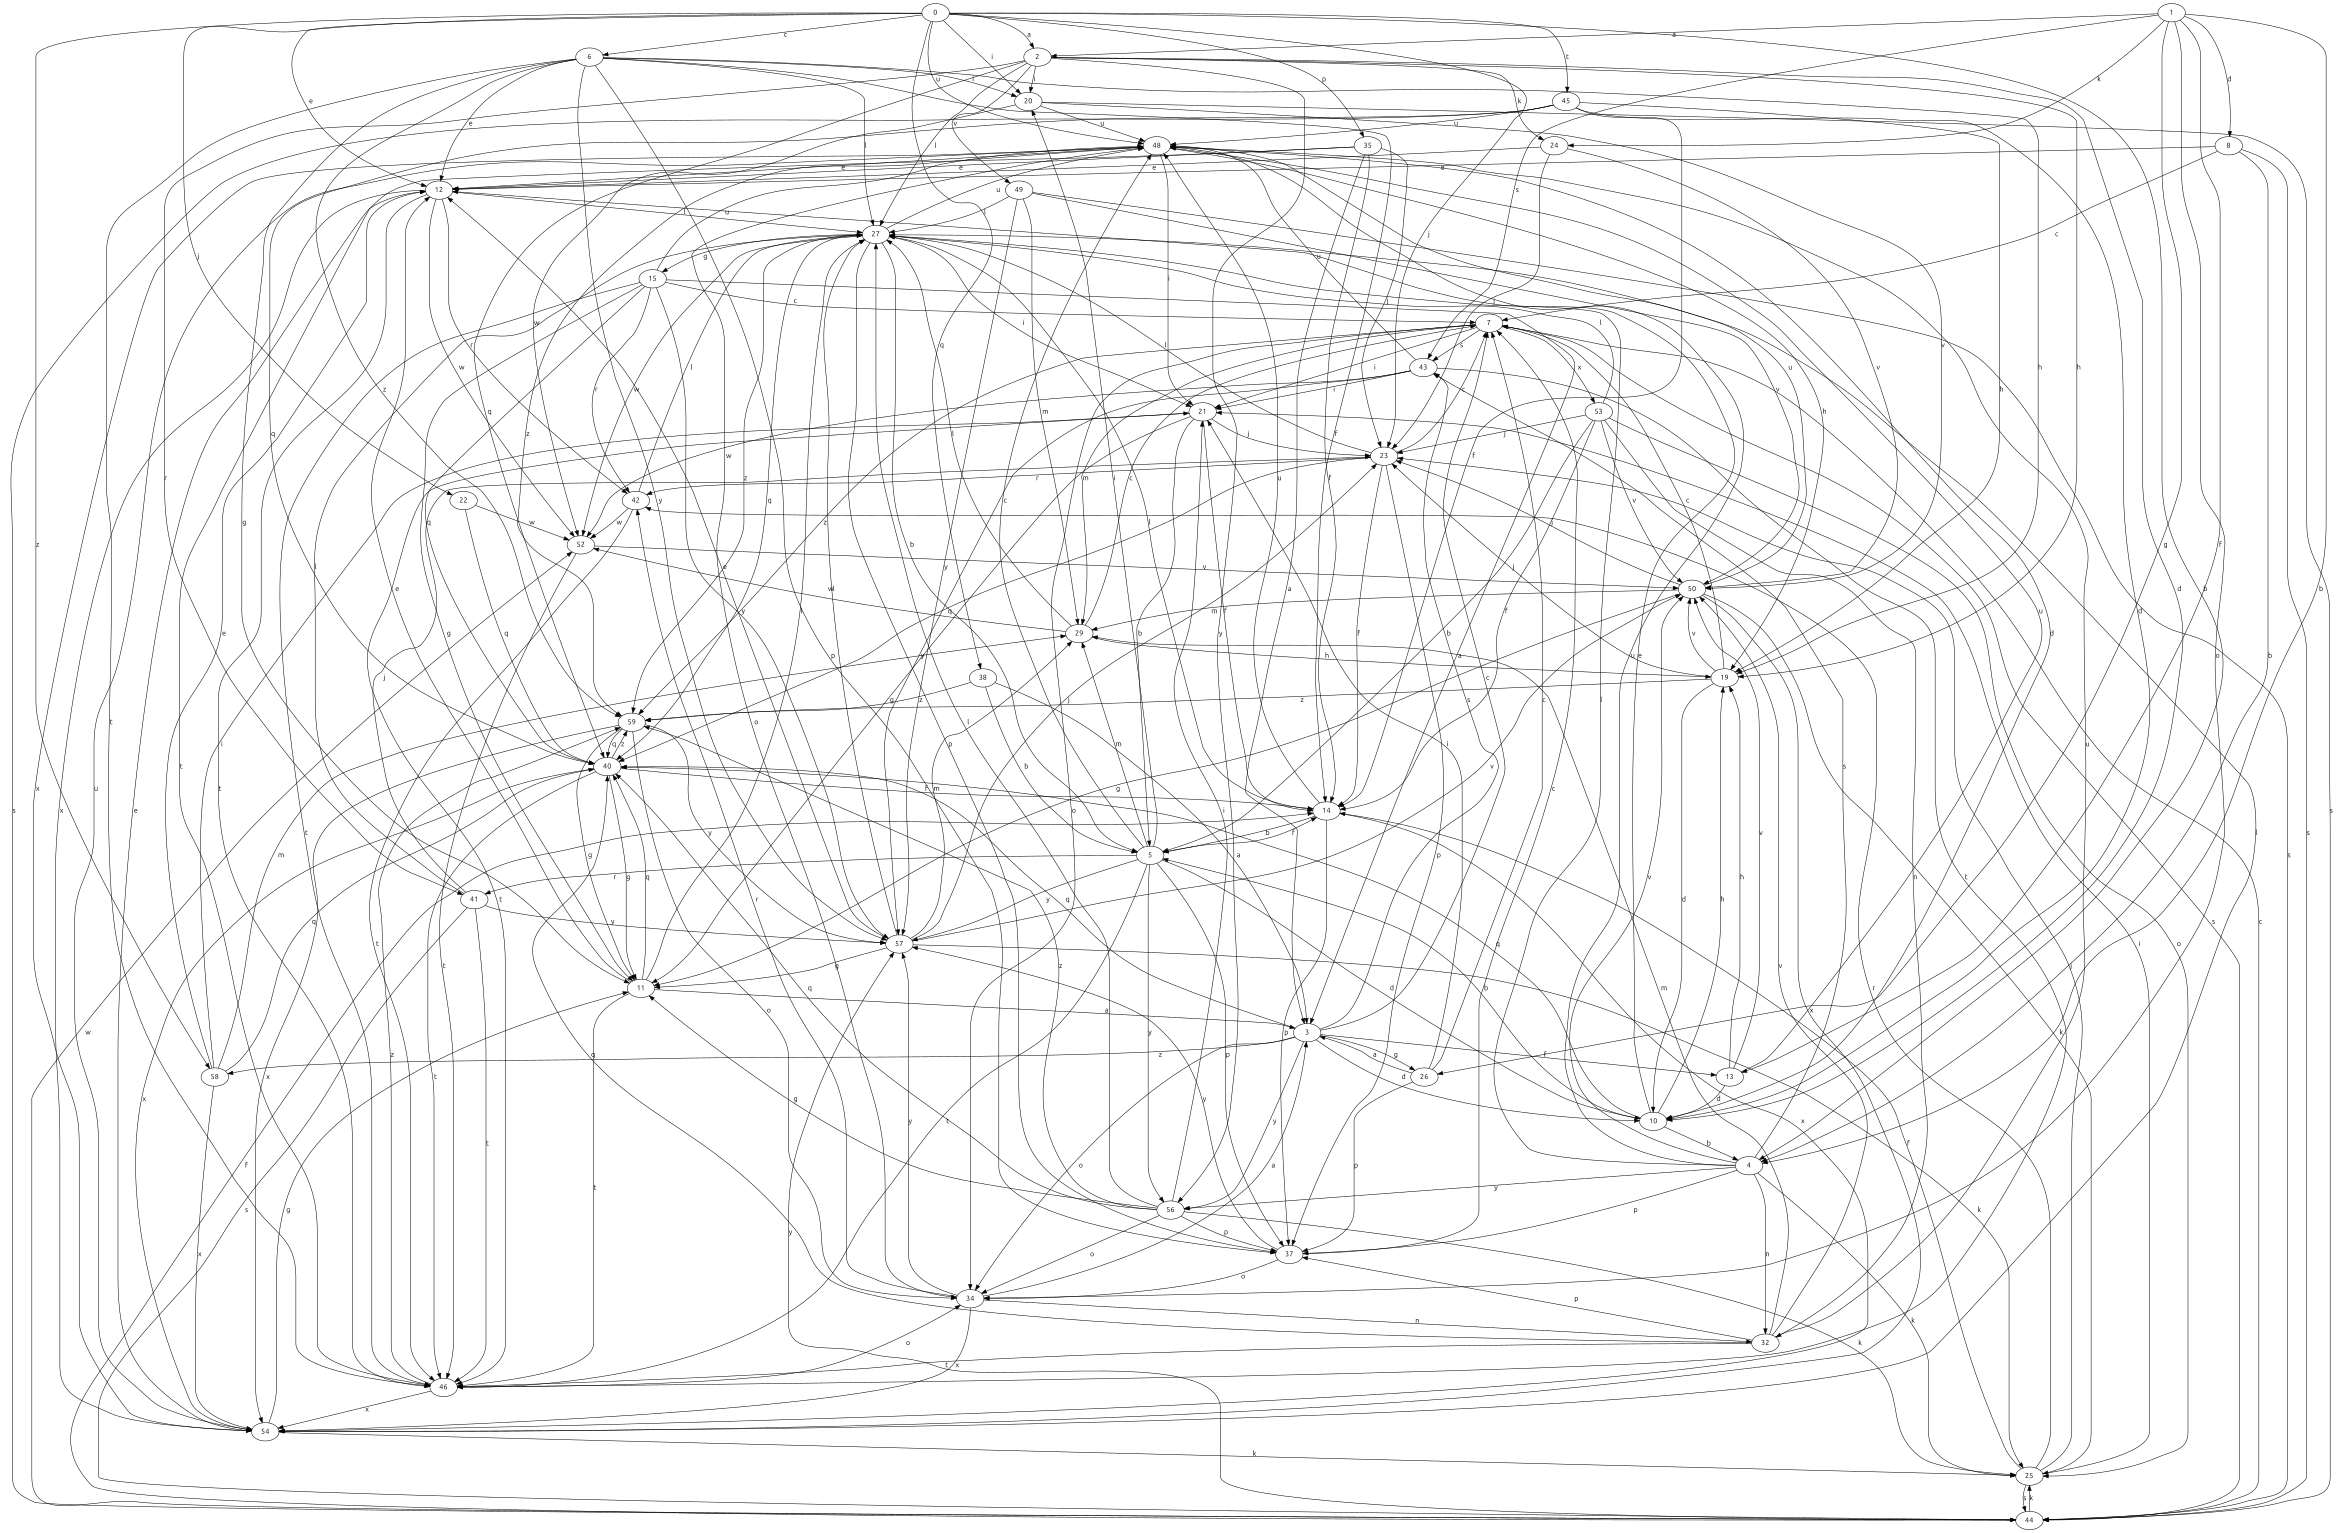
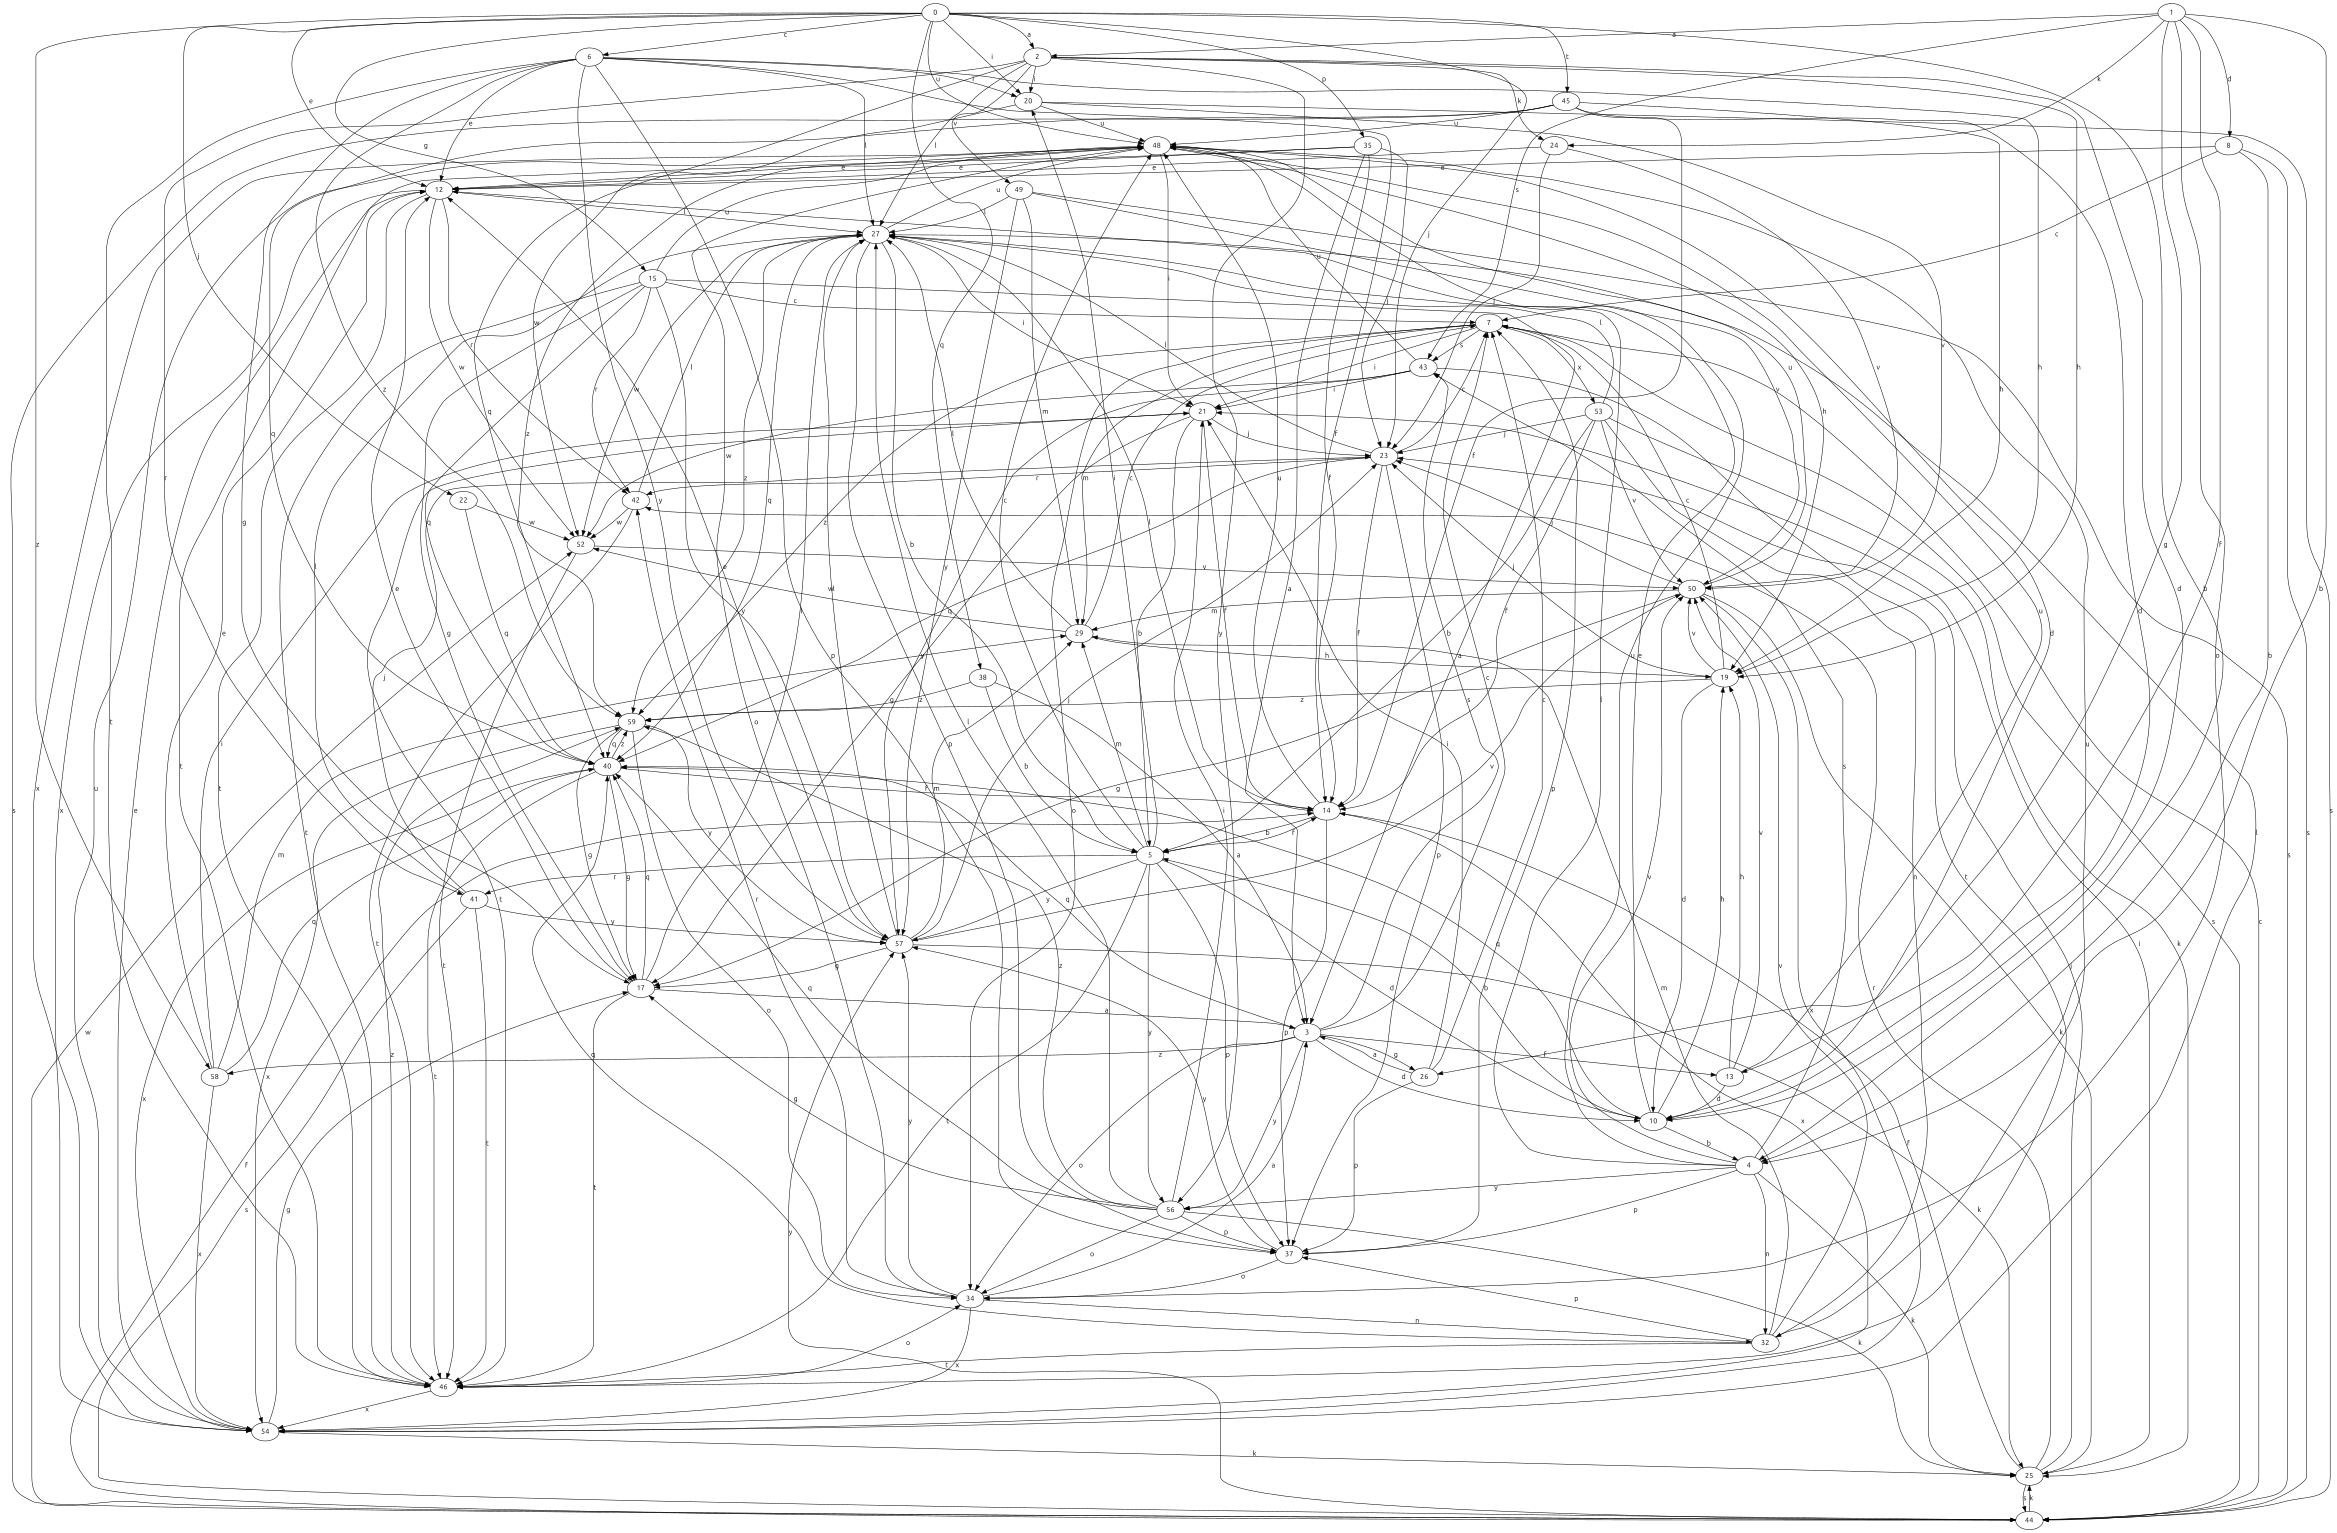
  strict digraph {
    fontname=Ubuntu
    node [fontname=Ubuntu]
    edge [fontname=Ubuntu]
    0
    2
    4
    6
    12
    15
    20
    22
    23
    35
    38
    45
    48
    58
    24
    10
    19
    27
    40
    41
    49
    56
    43
    25
    32
    37
    50
    14
    46
    57
-   17 [label=11]
+   17
    59
    42
    52
    54
    3
    7
    44
    5
    34
    21
    29
    1
    8
    13
    n46 [label=26]
    53
    0 -> 2 [label=a]
    0 -> 4 [label=b]
    0 -> 6 [label=c]
    0 -> 12 [label=e]
-   27 -> 15 [label=g]
+   0 -> 15 [label=g]
    0 -> 20 [label=i]
    0 -> 22 [label=j]
    0 -> 23 [label=j]
    0 -> 35 [label=p]
    0 -> 38 [label=q]
    0 -> 45 [label=t]
    0 -> 48 [label=u]
    0 -> 58 [label=z]
    2 -> 20 [label=i]
    2 -> 24 [label=k]
    2 -> 10 [label=d]
    2 -> 19 [label=h]
    2 -> 27 [label=l]
    2 -> 40 [label=q]
    2 -> 41 [label=r]
    2 -> 49 [label=v]
    2 -> 56 [label=y]
    4 -> 48 [label=u]
    4 -> 27 [label=l]
    4 -> 56 [label=y]
    4 -> 43 [label=s]
    4 -> 25 [label=k]
    4 -> 32 [label=n]
    4 -> 37 [label=p]
    4 -> 50 [label=v]
    6 -> 12 [label=e]
    6 -> 20 [label=i]
    6 -> 19 [label=h]
    6 -> 27 [label=l]
    6 -> 37 [label=p]
    6 -> 14 [label=f]
    6 -> 46 [label=t]
    6 -> 57 [label=y]
    6 -> 17 [label=g]
    6 -> 59 [label=z]
    12 -> 27 [label=l]
    12 -> 46 [label=t]
    12 -> 42 [label=r]
    12 -> 52 [label=w]
    12 -> 54 [label=x]
    15 -> 48 [label=u]
    15 -> 40 [label=q]
    15 -> 46 [label=t]
    15 -> 57 [label=y]
    15 -> 17 [label=g]
    15 -> 42 [label=r]
    15 -> 3 [label=a]
    15 -> 7 [label=c]
    20 -> 48 [label=u]
    20 -> 50 [label=v]
    20 -> 52 [label=w]
    20 -> 44 [label=s]
    22 -> 40 [label=q]
    22 -> 52 [label=w]
    23 -> 27 [label=l]
    23 -> 40 [label=q]
    23 -> 37 [label=p]
    23 -> 14 [label=f]
    23 -> 42 [label=r]
    23 -> 7 [label=c]
    35 -> 12 [label=e]
    35 -> 23 [label=j]
    35 -> 14 [label=f]
    35 -> 46 [label=t]
    35 -> 3 [label=a]
    38 -> 59 [label=z]
    38 -> 3 [label=a]
    38 -> 5 [label=b]
    45 -> 48 [label=u]
    45 -> 10 [label=d]
    45 -> 19 [label=h]
    45 -> 40 [label=q]
    45 -> 14 [label=f]
    45 -> 44 [label=s]
    48 -> 12 [label=e]
    48 -> 10 [label=d]
    48 -> 19 [label=h]
    48 -> 59 [label=z]
    48 -> 54 [label=x]
    48 -> 34 [label=o]
    48 -> 21 [label=i]
    58 -> 12 [label=e]
    58 -> 40 [label=q]
    58 -> 54 [label=x]
    58 -> 21 [label=i]
    58 -> 29 [label=m]
    24 -> 12 [label=e]
    24 -> 23 [label=j]
    24 -> 50 [label=v]
    10 -> 4 [label=b]
    10 -> 12 [label=e]
    10 -> 19 [label=h]
    10 -> 40 [label=q]
    10 -> 5 [label=b]
    19 -> 23 [label=j]
    19 -> 10 [label=d]
    19 -> 50 [label=v]
    19 -> 59 [label=z]
    19 -> 7 [label=c]
    27 -> 48 [label=u]
    27 -> 40 [label=q]
    27 -> 37 [label=p]
    27 -> 59 [label=z]
    27 -> 52 [label=w]
    27 -> 5 [label=b]
    27 -> 21 [label=i]
    40 -> 14 [label=f]
    40 -> 46 [label=t]
    40 -> 17 [label=g]
    40 -> 59 [label=z]
    40 -> 54 [label=x]
    41 -> 23 [label=j]
    41 -> 27 [label=l]
    41 -> 46 [label=t]
    41 -> 57 [label=y]
    41 -> 44 [label=s]
    49 -> 27 [label=l]
    49 -> 50 [label=v]
    49 -> 57 [label=y]
    49 -> 44 [label=s]
    49 -> 29 [label=m]
    56 -> 27 [label=l]
    56 -> 40 [label=q]
    56 -> 25 [label=k]
    56 -> 37 [label=p]
    56 -> 17 [label=g]
    56 -> 59 [label=z]
    56 -> 34 [label=o]
    56 -> 21 [label=i]
    43 -> 48 [label=u]
    43 -> 46 [label=t]
    43 -> 57 [label=y]
    43 -> 52 [label=w]
    43 -> 21 [label=i]
    25 -> 23 [label=j]
    25 -> 14 [label=f]
    25 -> 42 [label=r]
    25 -> 44 [label=s]
    25 -> 21 [label=i]
    32 -> 48 [label=u]
    32 -> 40 [label=q]
    32 -> 37 [label=p]
    32 -> 50 [label=v]
    32 -> 46 [label=t]
    32 -> 29 [label=m]
    37 -> 57 [label=y]
-   37 -> 7 [label=c]
+   37 -> 7 [label=p]
    37 -> 34 [label=o]
    50 -> 23 [label=j]
    50 -> 48 [label=u]
    50 -> 25 [label=k]
    50 -> 17 [label=g]
    50 -> 54 [label=x]
    50 -> 29 [label=m]
    14 -> 48 [label=u]
    14 -> 27 [label=l]
    14 -> 37 [label=p]
    14 -> 54 [label=x]
    14 -> 5 [label=b]
    46 -> 59 [label=z]
    46 -> 54 [label=x]
    46 -> 34 [label=o]
    57 -> 12 [label=e]
    57 -> 23 [label=j]
    57 -> 27 [label=l]
    57 -> 25 [label=k]
    57 -> 50 [label=v]
    57 -> 17 [label=g]
    57 -> 29 [label=m]
    17 -> 12 [label=e]
    17 -> 27 [label=l]
    17 -> 40 [label=q]
    17 -> 46 [label=t]
    17 -> 3 [label=a]
    59 -> 40 [label=q]
    59 -> 57 [label=y]
    59 -> 17 [label=g]
    59 -> 54 [label=x]
    59 -> 34 [label=o]
    42 -> 27 [label=l]
    42 -> 46 [label=t]
    42 -> 52 [label=w]
    52 -> 50 [label=v]
    52 -> 46 [label=t]
    54 -> 12 [label=e]
    54 -> 48 [label=u]
    54 -> 27 [label=l]
    54 -> 25 [label=k]
    54 -> 17 [label=g]
    3 -> 58 [label=z]
    3 -> 10 [label=d]
    3 -> 40 [label=q]
    3 -> 56 [label=y]
    3 -> 43 [label=s]
    3 -> 7 [label=c]
    3 -> 34 [label=o]
    3 -> 13 [label=f]
    3 -> n46 [label=g]
    7 -> 43 [label=s]
    7 -> 59 [label=z]
    7 -> 44 [label=s]
    7 -> 34 [label=o]
    7 -> 21 [label=i]
    7 -> 29 [label=m]
    7 -> 53 [label=x]
    44 -> 25 [label=k]
    44 -> 14 [label=f]
    44 -> 57 [label=y]
    44 -> 52 [label=w]
    44 -> 7 [label=c]
    5 -> 20 [label=i]
    5 -> 48 [label=c]
    5 -> 10 [label=d]
    5 -> 41 [label=r]
    5 -> 56 [label=y]
    5 -> 37 [label=p]
    5 -> 14 [label=f]
    5 -> 46 [label=t]
    5 -> 57 [label=y]
    5 -> 29 [label=m]
    34 -> 32 [label=n]
    34 -> 57 [label=y]
    34 -> 42 [label=r]
    34 -> 54 [label=x]
    34 -> 3 [label=a]
    21 -> 23 [label=j]
    21 -> 14 [label=f]
    21 -> 46 [label=t]
    21 -> 17 [label=g]
    21 -> 5 [label=b]
    29 -> 19 [label=h]
    29 -> 27 [label=l]
    29 -> 52 [label=w]
    29 -> 7 [label=c]
    1 -> 2 [label=a]
    1 -> 4 [label=b]
    1 -> 24 [label=k]
    1 -> 43 [label=s]
    1 -> 34 [label=o]
    1 -> 8 [label=d]
    1 -> 13 [label=f]
    1 -> n46 [label=g]
    8 -> 4 [label=b]
    8 -> 12 [label=e]
    8 -> 7 [label=c]
    8 -> 44 [label=s]
    13 -> 48 [label=u]
    13 -> 10 [label=d]
    13 -> 19 [label=h]
    13 -> 50 [label=v]
    n46 -> 37 [label=p]
    n46 -> 3 [label=a]
    n46 -> 7 [label=c]
    n46 -> 21 [label=i]
    53 -> 23 [label=j]
    53 -> 27 [label=l]
-   53 -> 25 [label=o]
+   53 -> 25 [label=k]
    53 -> 32 [label=n]
    53 -> 50 [label=v]
    53 -> 14 [label=f]
    53 -> 5 [label=b]
  }
